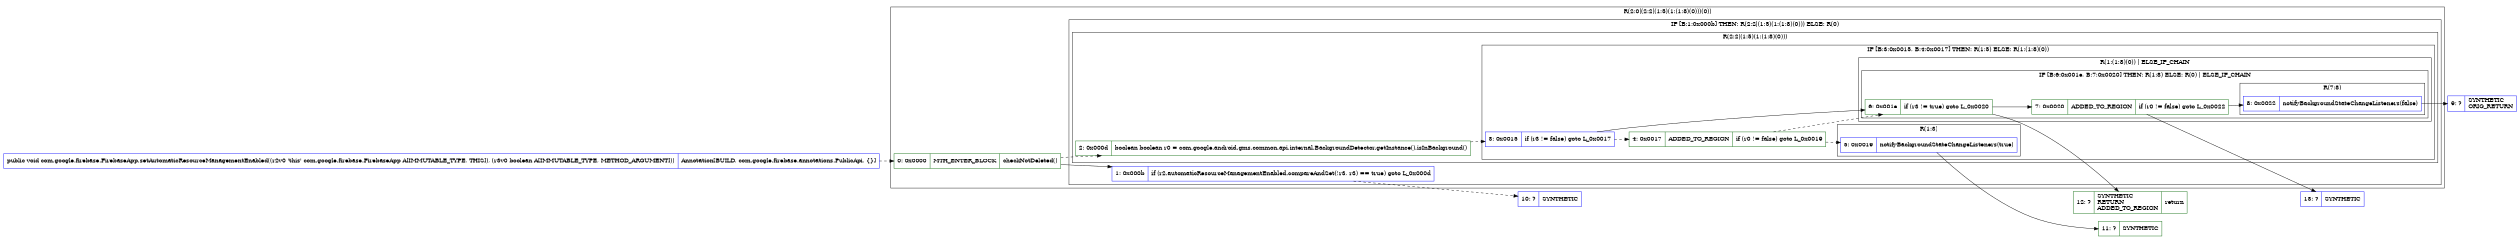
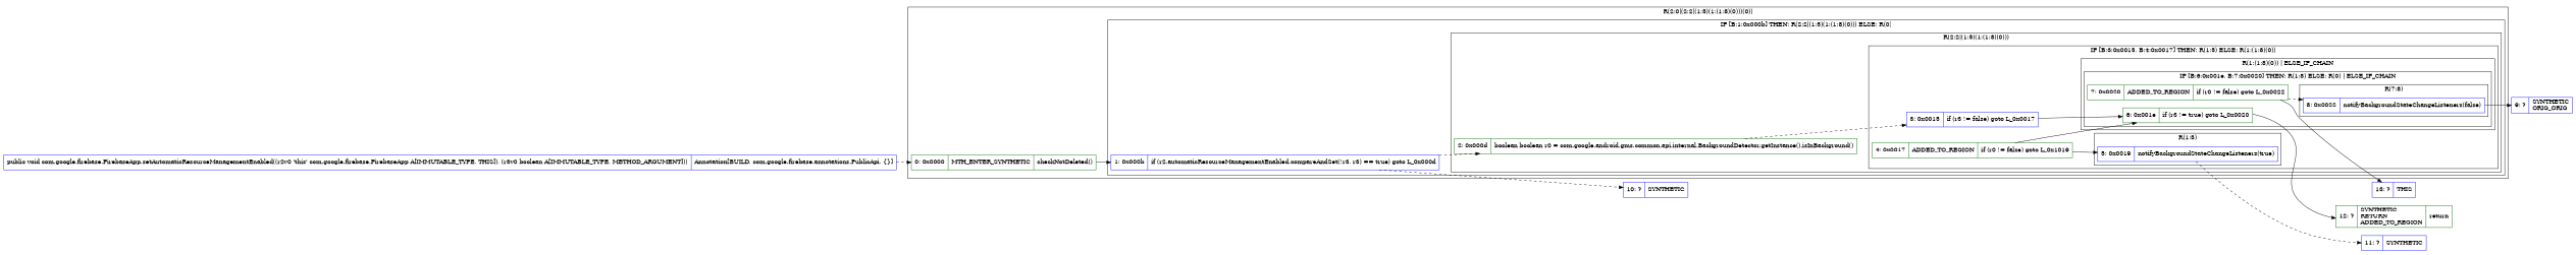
  digraph {
    fontname="DejaVu Serif"
    rankdir=LR
    node [color=blue fontname="DejaVu Serif" shape=record]
    edge [fontname="DejaVu Serif" style=solid]
    n1 [label="{5\:\ 0x0019|notifyBackgroundStateChangeListeners(true)\l}"]
    n2 [label="{8\:\ 0x0022|notifyBackgroundStateChangeListeners(false)\l}"]
    n3 [color=darkgreen label="{6\:\ 0x001e|if (r3 != true) goto L_0x0020\l}"]
    n4 [color=darkgreen label="{7\:\ 0x0020|ADDED_TO_REGION\l|if (r0 != false) goto L_0x0022\l}"]
    n5 [label="{3\:\ 0x0015|if (r3 != false) goto L_0x0017\l}"]
-   n6 [color=darkgreen label="{4\:\ 0x0017|ADDED_TO_REGION\l|if (r0 != false) goto L_0x0019\l}"]
+   n6 [color=darkgreen label="{4\:\ 0x0017|ADDED_TO_REGION\l|if (r0 != false) goto L_0x1019\l}"]
    n7 [color=darkgreen label="{2\:\ 0x000d|boolean boolean r0 = com.google.android.gms.common.api.internal.BackgroundDetector.getInstance().isInBackground()\l}"]
    n8 [label="{1\:\ 0x000b|if (r2.automaticResourceManagementEnabled.compareAndSet(!r3, r3) == true) goto L_0x000d\l}"]
-   n9 [color=darkgreen label="{0\:\ 0x0000|MTH_ENTER_BLOCK\l|checkNotDeleted()\l}"]
-   n10 [color=darkgreen label="{11\:\ ?|SYNTHETIC\l}"]
-   n11 [label="{9\:\ ?|SYNTHETIC\lORIG_RETURN\l}"]
+   n9 [color=darkgreen label="{0\:\ 0x0000|MTH_ENTER_SYNTHETIC\l|checkNotDeleted()\l}"]
+   n10 [label="{11\:\ ?|SYNTHETIC\l}"]
+   n11 [label="{9\:\ ?|SYNTHETIC\lORIG_ORIG\l}"]
    n12 [color=darkgreen label="{12\:\ ?|SYNTHETIC\lRETURN\lADDED_TO_REGION\l|return\l}"]
-   n13 [label="{13\:\ ?|SYNTHETIC\l}"]
+   n13 [label="{13\:\ ?|THIS\l}"]
    n14 [label="{10\:\ ?|SYNTHETIC\l}"]
    n15 [label="{public void com.google.firebase.FirebaseApp.setAutomaticResourceManagementEnabled((r2v0 'this' com.google.firebase.FirebaseApp A[IMMUTABLE_TYPE, THIS]), (r3v0 boolean A[IMMUTABLE_TYPE, METHOD_ARGUMENT]))  | Annotation[BUILD, com.google.firebase.annotations.PublicApi, \{\}]\l}"]
    subgraph cluster_1 {
      label="R(2:0|(2:2|(1:5)(1:(1:8)(0)))(0))"
      n9
      subgraph cluster_2 {
        label="IF [B:1:0x000b] THEN: R(2:2|(1:5)(1:(1:8)(0))) ELSE: R(0)"
        n8
        subgraph cluster_3 {
          label="R(2:2|(1:5)(1:(1:8)(0)))"
          n7
          subgraph cluster_4 {
            label="IF [B:3:0x0015, B:4:0x0017] THEN: R(1:5) ELSE: R(1:(1:8)(0))"
            n5
            n6
            subgraph cluster_5 {
-             label="R(1:3)"
+             label="R(1:5)"
              n1
            }
            subgraph cluster_6 {
              label="R(1:(1:8)(0)) | ELSE_IF_CHAIN\l"
              subgraph cluster_7 {
                label="IF [B:6:0x001e, B:7:0x0020] THEN: R(1:8) ELSE: R(0) | ELSE_IF_CHAIN\l"
                n3
                n4
                subgraph cluster_8 {
                  label="R(7:8)"
                  n2
                }
                subgraph cluster_9 {
                  label="R(0)"
                }
              }
            }
          }
        }
        subgraph cluster_10 {
          label="R(0)"
        }
      }
    }
-   n1 -> n10
+   n1 -> n10 [style=dashed]
    n2 -> n11
-   n3 -> n4
    n3 -> n12
-   n4 -> n2
+   n4 -> n2 [style=dashed]
    n4 -> n13
    n5 -> n3
-   n5 -> n6 [style=dashed]
-   n6 -> n1 [style=dashed]
-   n6 -> n3 [style=dashed]
+   n6 -> n1
+   n6 -> n3
    n7 -> n5 [style=dashed]
-   n9 -> n7 [style=dashed]
+   n8 -> n7 [style=dashed]
    n8 -> n14 [style=dashed]
    n9 -> n8
    n15 -> n9 [style=dashed]
  }
